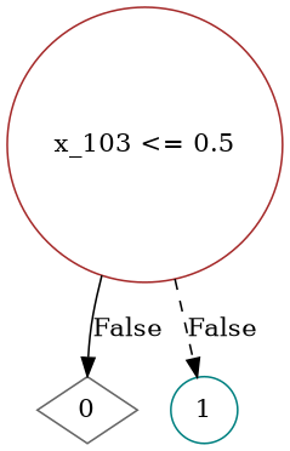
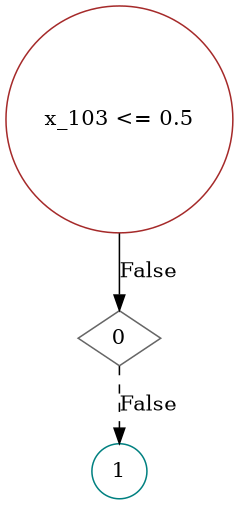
  digraph {
    node [shape=circle]
    n1 [color=brown label="x_103 <= 0.5"]
    n2 [color=gray40 label=0 shape=diamond]
    n3 [color=teal label=1]
    n1 -> n2 [label=False]
-   n1 -> n3 [label=False style=dashed]
+   n2 -> n3 [label=False style=dashed]
  }
